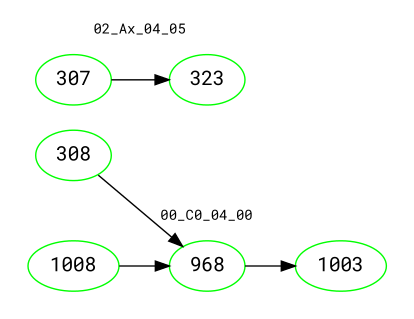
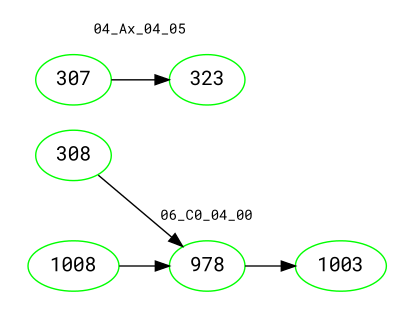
  digraph {
    fontname="Roboto Mono"
    rankdir=LR
    node [color=green fontname="Roboto Mono"]
    edge [color=black fontname="Roboto Mono"]
    n1 [label=308]
    n2 [label=307]
    n3 [label=323]
    n4 [label=1008]
-   n5 [label=968]
+   n5 [label=978]
    n6 [label=1003]
    subgraph cluster_1 {
      color=white
      fontsize=10
-     label="02_Ax_04_05"
+     label="04_Ax_04_05"
      n1
      n2
      n3
    }
    subgraph cluster_2 {
      color=white
      fontsize=10
-     label="00_C0_04_00"
+     label="06_C0_04_00"
      n4
      n5
      n6
    }
    n1 -> n5
    n2 -> n3
    n4 -> n5
    n5 -> n6
  }
